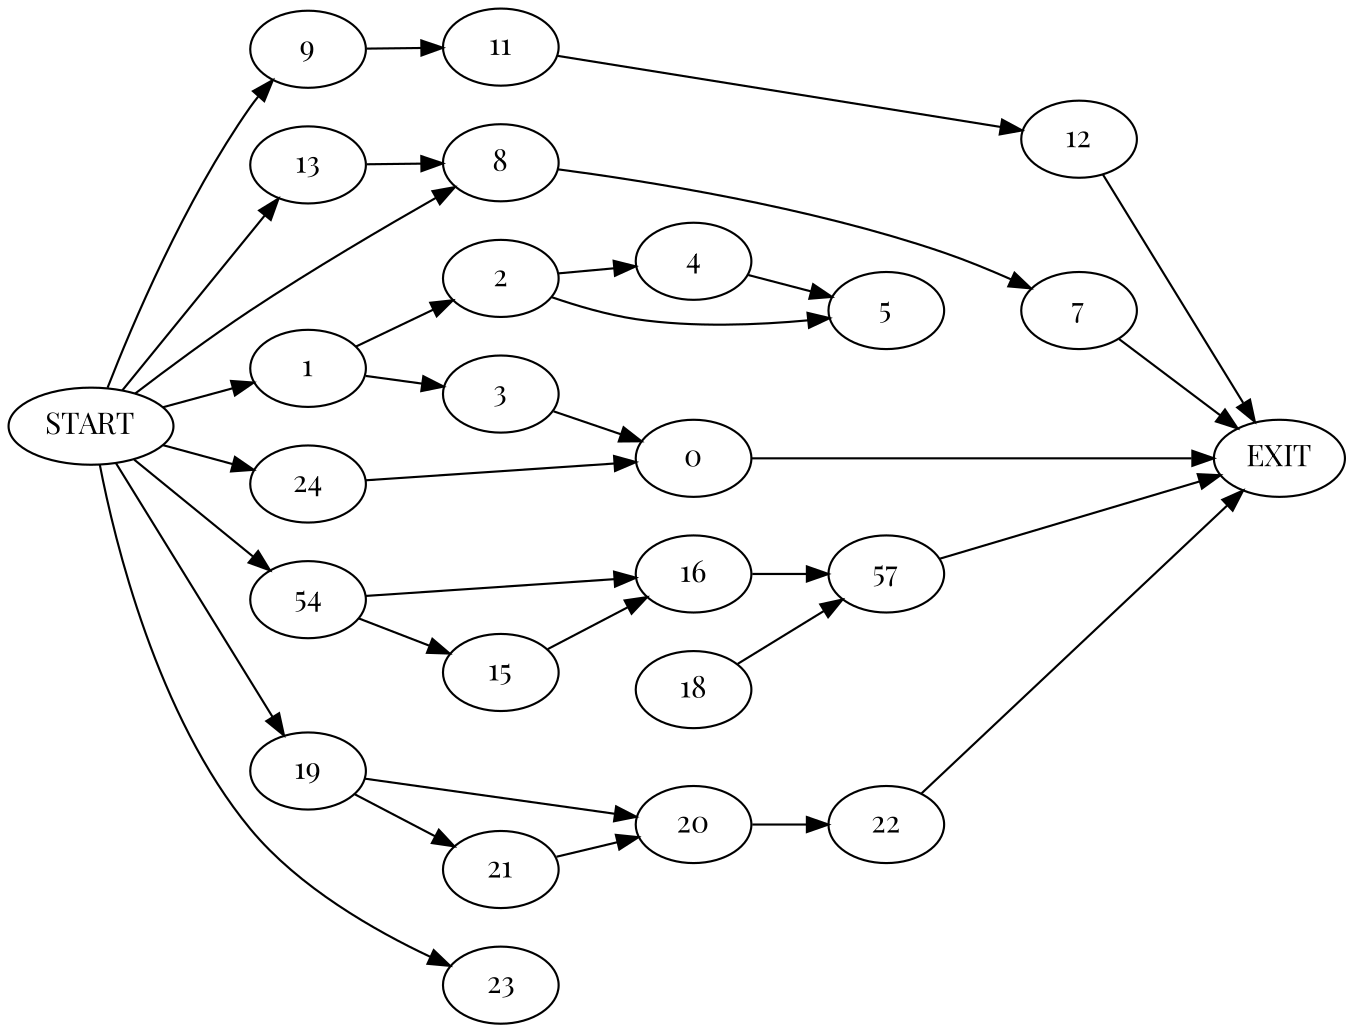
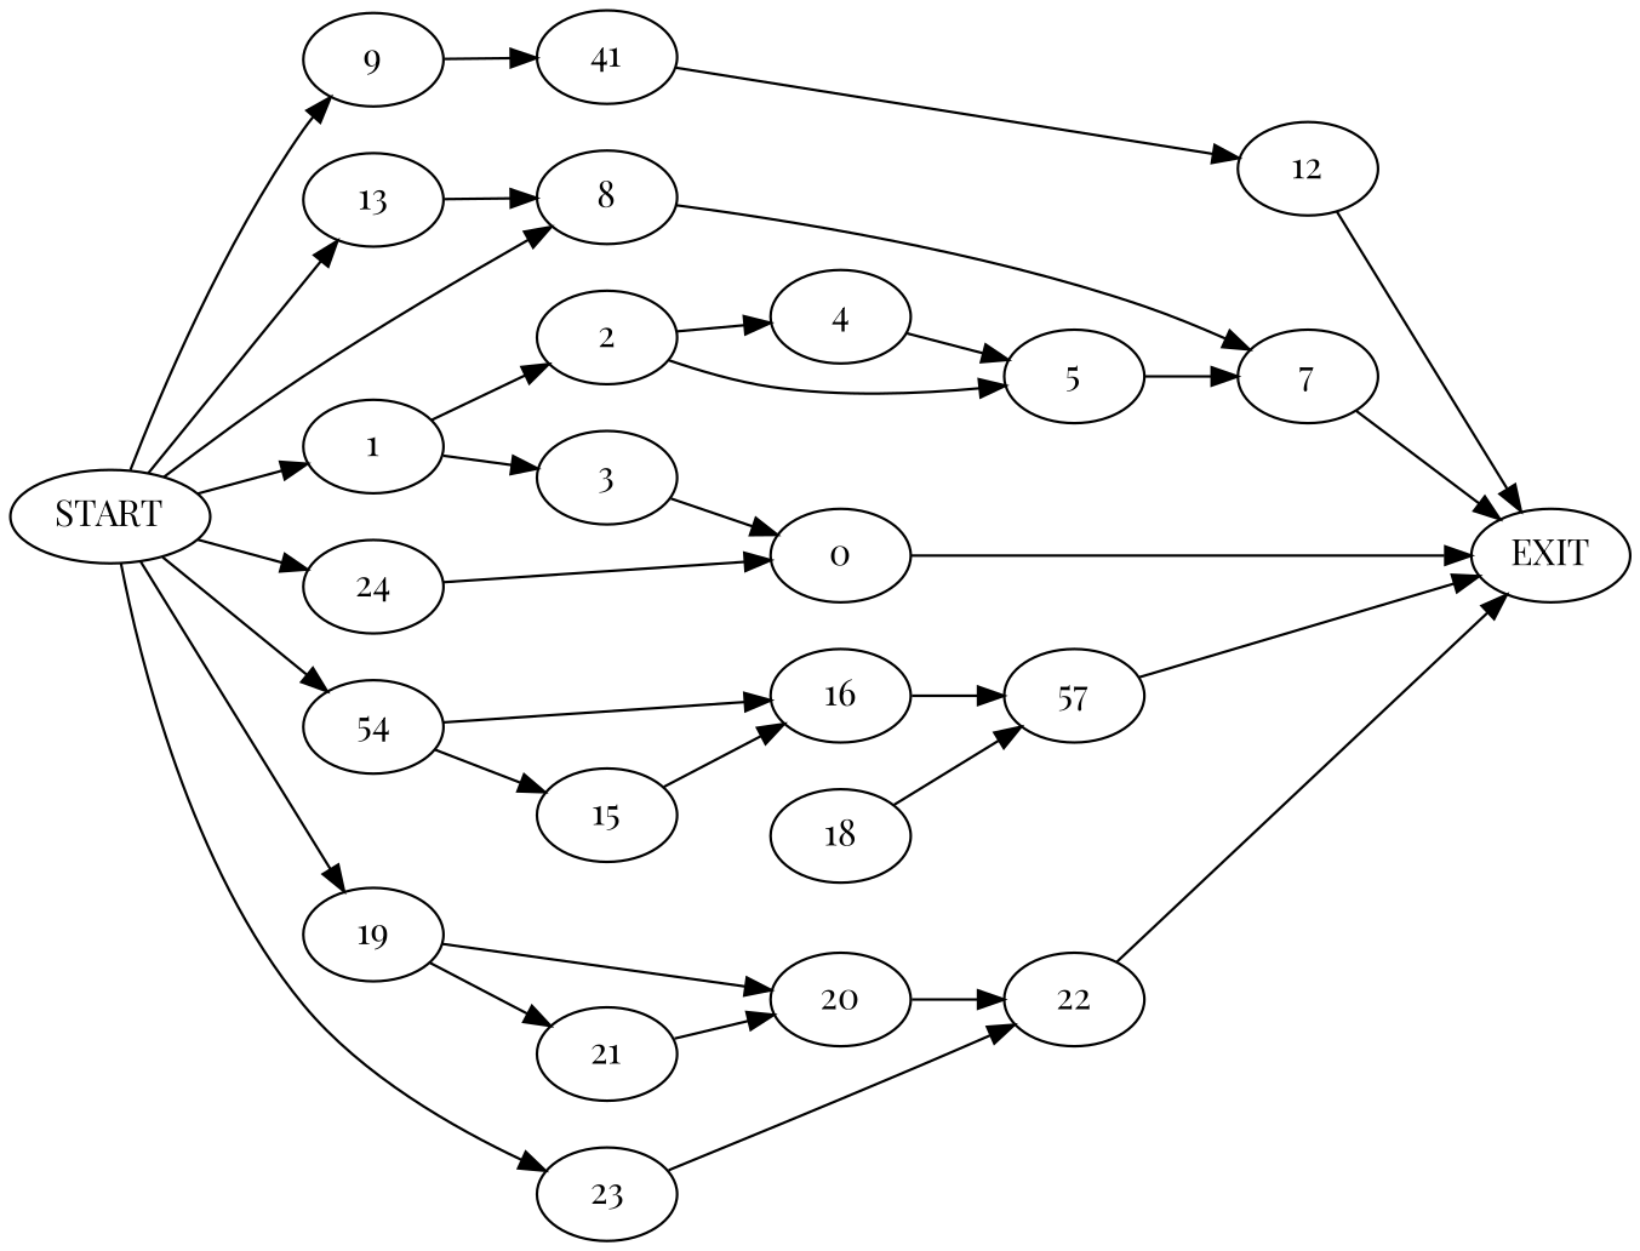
  digraph {
    fontname="Playfair Display"
    rankdir=LR
    node [fontname="Playfair Display"]
    edge [fontname="Playfair Display"]
    n1 [label=START]
    1
    8
    9
    13
    n6 [label=54]
    19
    23
    24
    2
    3
    7
-   11
+   11 [label=41]
    15
    16
    n16 [label=57]
    18
    20
    21
    22
    n21 [label=0]
    n22 [label=EXIT]
    4
    5
    12
    n1 -> 1
    n1 -> 8
    n1 -> 9
    n1 -> 13
    n1 -> n6
    n1 -> 19
    n1 -> 23
    n1 -> 24
    1 -> 2
    1 -> 3
    8 -> 7
    9 -> 11
    13 -> 8
    n6 -> 15
    n6 -> 16
    19 -> 20
    19 -> 21
+   23 -> 22
    24 -> n21
    2 -> 4
    2 -> 5
    3 -> n21
    7 -> n22
    11 -> 12
    15 -> 16
    16 -> n16
    n16 -> n22
    18 -> n16
    20 -> 22
    21 -> 20
    22 -> n22
    n21 -> n22
    4 -> 5
+   5 -> 7
    12 -> n22
  }
